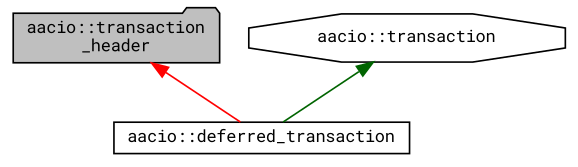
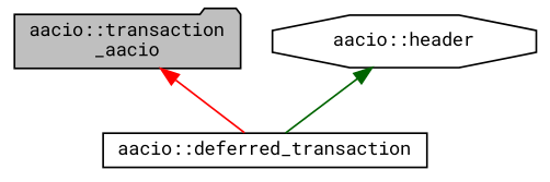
  digraph {
    fontname="Roboto Mono"
    node [color=black fillcolor=white fontname="Roboto Mono" fontsize=10 style=filled]
    edge [dir=back fontname="Roboto Mono" fontsize=10 labelfontname=Helvetica labelfontsize=10 style=solid]
-   n1 [fillcolor=grey75 fontcolor=black height=0.2 label="aacio::transaction\l_header" shape=folder width=0.4]
+   n1 [fillcolor=grey75 fontcolor=black height=0.2 label="aacio::transaction\l_aacio" shape=folder width=0.4]
    n2 [height=0.2 label="aacio::deferred_transaction" shape=box width=0.4]
-   n3 [height=0.2 label="aacio::transaction" shape=octagon width=0.4]
+   n3 [height=0.2 label="aacio::header" shape=octagon width=0.4]
    n1 -> n2 [color=red]
    n3 -> n2 [color=darkgreen]
  }
